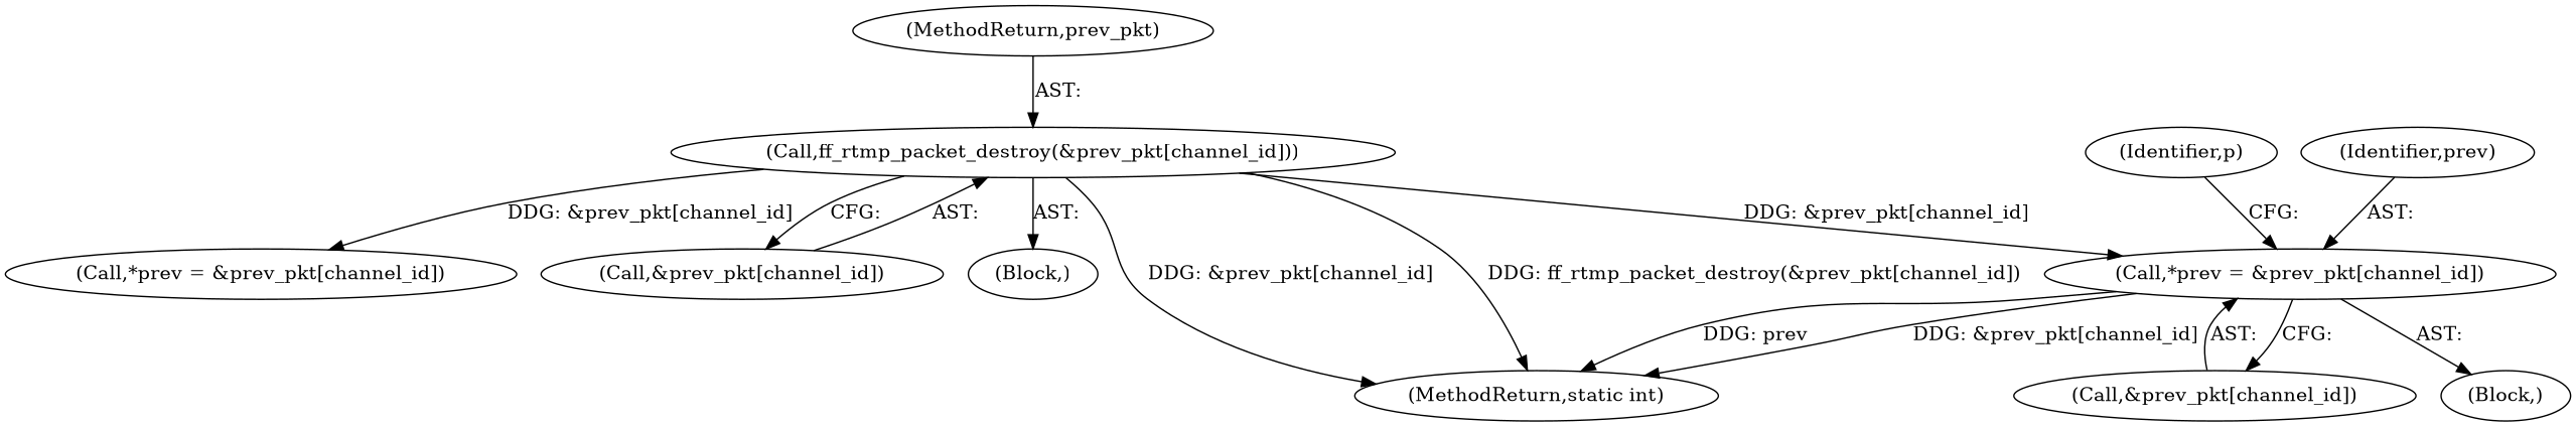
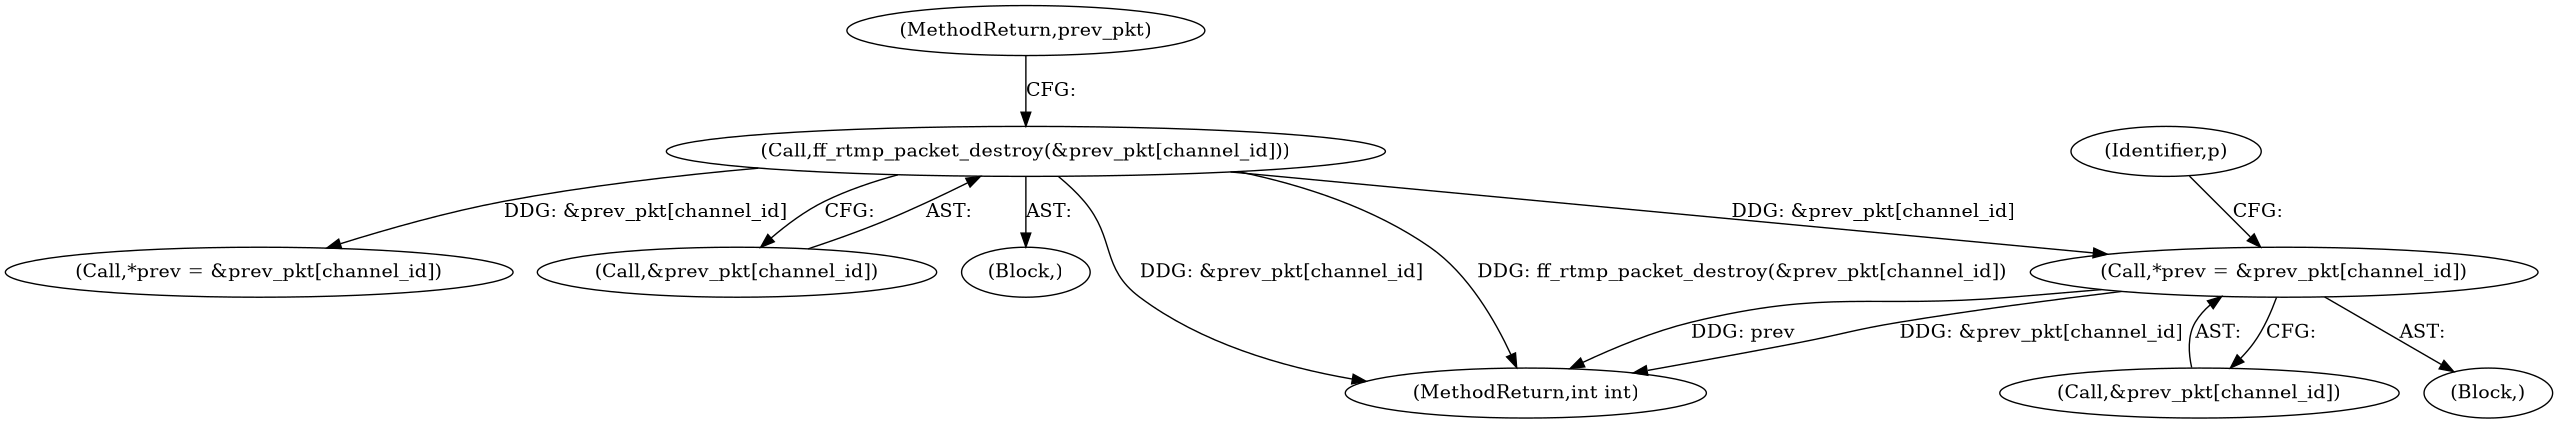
  digraph {
    n1 [label="(Call,*prev = &prev_pkt[channel_id])"]
-   n2 [label="(MethodReturn,static int)"]
+   n2 [label="(MethodReturn,int int)"]
    n3 [label="(Block,)"]
    n4 [label="(Call,&prev_pkt[channel_id])"]
    n5 [label="(Call,ff_rtmp_packet_destroy(&prev_pkt[channel_id]))"]
    n6 [label="(Call,*prev = &prev_pkt[channel_id])"]
    n7 [label="(Call,&prev_pkt[channel_id])"]
    n8 [label="(Block,)"]
    n9 [label="(Identifier,p)"]
    n10 [label="(MethodReturn,prev_pkt)"]
-   n11 [label="(Identifier,prev)"]
    n1 -> n2 [label="DDG: prev"]
    n1 -> n2 [label="DDG: &prev_pkt[channel_id]"]
    n1 -> n3 [label="AST: "]
    n1 -> n4 [label="CFG: "]
    n4 -> n1 [label="AST: "]
    n5 -> n1 [label="DDG: &prev_pkt[channel_id]"]
    n5 -> n2 [label="DDG: ff_rtmp_packet_destroy(&prev_pkt[channel_id])"]
    n5 -> n2 [label="DDG: &prev_pkt[channel_id]"]
    n5 -> n6 [label="DDG: &prev_pkt[channel_id]"]
    n5 -> n7 [label="CFG: "]
    n5 -> n8 [label="AST: "]
    n7 -> n5 [label="AST: "]
    n9 -> n1 [label="CFG: "]
-   n10 -> n5 [label="AST: "]
-   n11 -> n1 [label="AST: "]
+   n10 -> n5 [label="CFG: "]
  }
